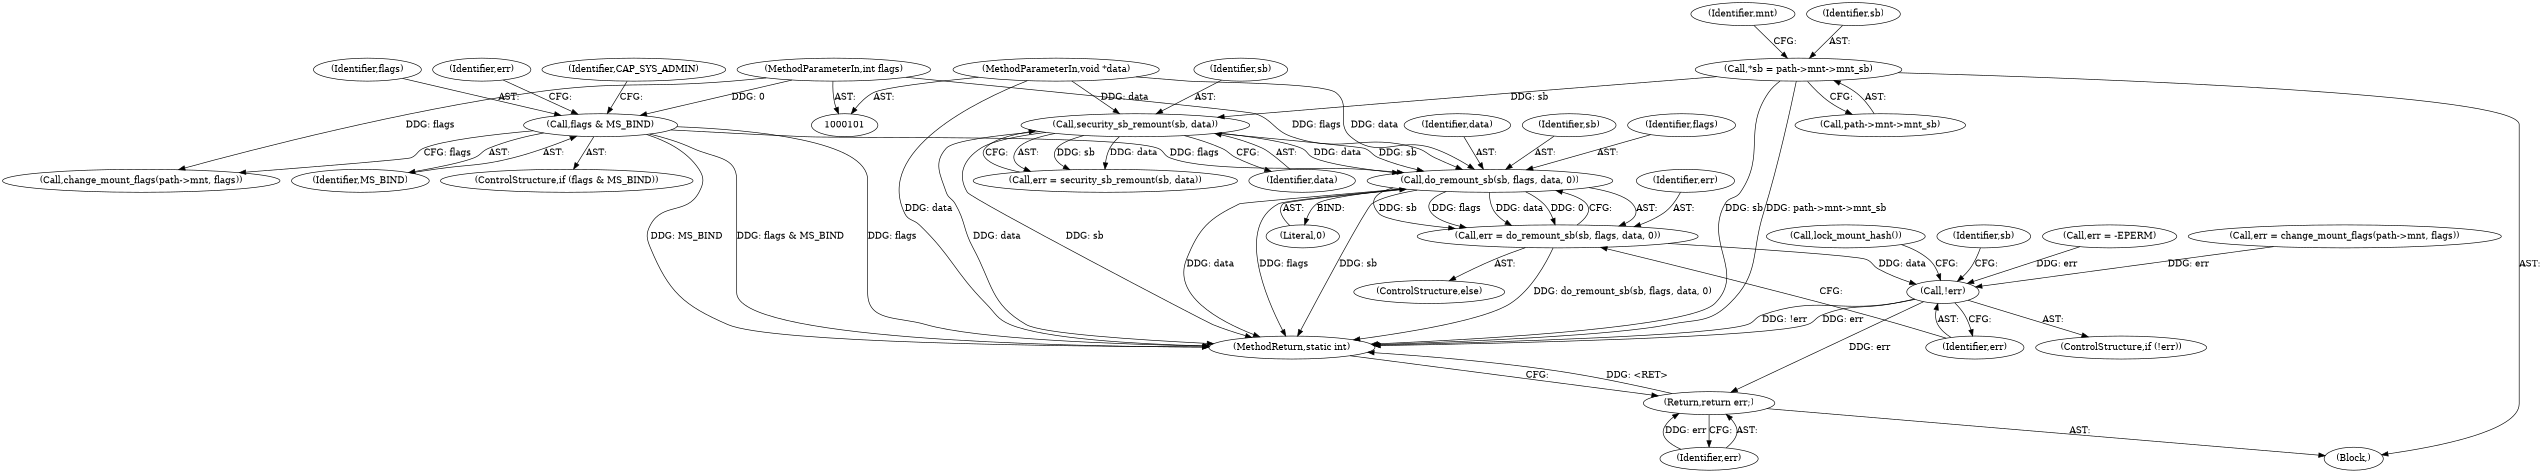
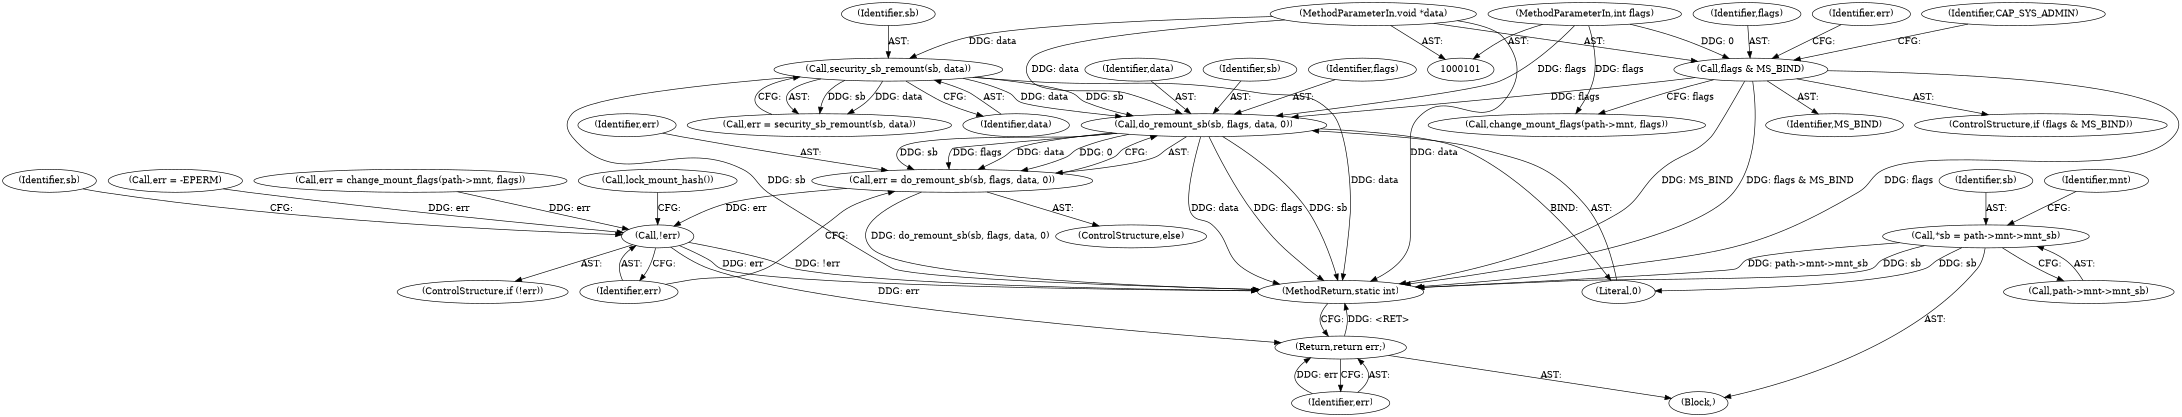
  digraph {
    n1 [label="(Call,do_remount_sb(sb, flags, data, 0))"]
    n2 [label="(Call,err = do_remount_sb(sb, flags, data, 0))"]
    n3 [label="(Literal,0)"]
    n4 [label="(MethodReturn,static int)"]
    n5 [label="(Call,!err)"]
    n6 [label="(ControlStructure,else)"]
    n7 [label="(Return,return err;)"]
    n8 [label="(Call,security_sb_remount(sb, data))"]
    n9 [label="(Identifier,data)"]
    n10 [label="(Call,err = security_sb_remount(sb, data))"]
    n11 [label="(Call,*sb = path->mnt->mnt_sb)"]
    n12 [label="(Block,)"]
    n13 [label="(Call,path->mnt->mnt_sb)"]
    n14 [label="(MethodParameterIn,void *data)"]
    1000101
    n16 [label="(Call,flags & MS_BIND)"]
    n17 [label="(Call,change_mount_flags(path->mnt, flags))"]
    n18 [label="(Identifier,MS_BIND)"]
    n19 [label="(ControlStructure,if (flags & MS_BIND))"]
    n20 [label="(MethodParameterIn,int flags)"]
    n21 [label="(Identifier,err)"]
    n22 [label="(ControlStructure,if (!err))"]
    n23 [label="(Identifier,err)"]
    n24 [label="(Identifier,data)"]
    n25 [label="(Identifier,err)"]
    n26 [label="(Call,err = -EPERM)"]
    n27 [label="(Identifier,mnt)"]
    n28 [label="(Identifier,CAP_SYS_ADMIN)"]
    n29 [label="(Call,err = change_mount_flags(path->mnt, flags))"]
    n30 [label="(Identifier,flags)"]
    n31 [label="(Identifier,sb)"]
    n32 [label="(Call,lock_mount_hash())"]
    n33 [label="(Identifier,sb)"]
    n34 [label="(Identifier,sb)"]
    n35 [label="(Identifier,err)"]
    n36 [label="(Identifier,sb)"]
    n37 [label="(Identifier,flags)"]
    n1 -> n2 [label="AST: "]
    n1 -> n2 [label="DDG: sb"]
    n1 -> n2 [label="DDG: flags"]
    n1 -> n2 [label="DDG: data"]
    n1 -> n2 [label="DDG: 0"]
    n1 -> n3 [label="BIND: "]
    n1 -> n4 [label="DDG: data"]
    n1 -> n4 [label="DDG: flags"]
    n1 -> n4 [label="DDG: sb"]
    n2 -> n1 [label="CFG: "]
    n2 -> n4 [label="DDG: do_remount_sb(sb, flags, data, 0)"]
-   n2 -> n5 [label="DDG: data"]
+   n2 -> n5 [label="DDG: err"]
    n2 -> n6 [label="AST: "]
    n3 -> n1 [label="AST: "]
    n4 -> n7 [label="CFG: "]
    n5 -> n4 [label="DDG: !err"]
    n5 -> n4 [label="DDG: err"]
    n5 -> n7 [label="DDG: err"]
    n5 -> n21 [label="CFG: "]
    n5 -> n22 [label="AST: "]
    n7 -> n4 [label="DDG: <RET>"]
    n7 -> n12 [label="AST: "]
    n7 -> n23 [label="CFG: "]
    n8 -> n1 [label="DDG: sb"]
    n8 -> n1 [label="DDG: data"]
    n8 -> n4 [label="DDG: data"]
    n8 -> n4 [label="DDG: sb"]
    n8 -> n9 [label="CFG: "]
    n8 -> n10 [label="AST: "]
    n8 -> n10 [label="DDG: sb"]
    n8 -> n10 [label="DDG: data"]
    n9 -> n8 [label="AST: "]
    n10 -> n8 [label="CFG: "]
    n11 -> n4 [label="DDG: sb"]
    n11 -> n4 [label="DDG: path->mnt->mnt_sb"]
-   n11 -> n8 [label="DDG: sb"]
+   n11 -> n3 [label="DDG: sb"]
    n11 -> n12 [label="AST: "]
    n11 -> n13 [label="CFG: "]
    n13 -> n11 [label="AST: "]
    n14 -> n1 [label="DDG: data"]
    n14 -> n4 [label="DDG: data"]
    n14 -> n8 [label="DDG: data"]
    n14 -> 1000101 [label="AST: "]
    n16 -> n1 [label="DDG: flags"]
    n16 -> n4 [label="DDG: flags"]
    n16 -> n4 [label="DDG: MS_BIND"]
    n16 -> n4 [label="DDG: flags & MS_BIND"]
    n16 -> n17 [label="CFG: flags"]
    n16 -> n18 [label="AST: "]
    n16 -> n19 [label="AST: "]
-   n18 -> n16 [label="AST: "]
+   n14 -> n16 [label="AST: "]
    n20 -> n1 [label="DDG: flags"]
    n20 -> 1000101 [label="AST: "]
    n20 -> n16 [label="DDG: 0"]
    n20 -> n17 [label="DDG: flags"]
    n21 -> n2 [label="CFG: "]
    n21 -> n5 [label="AST: "]
    n23 -> n7 [label="AST: "]
    n23 -> n7 [label="DDG: err"]
    n24 -> n1 [label="AST: "]
    n25 -> n16 [label="CFG: "]
    n26 -> n5 [label="DDG: err"]
    n27 -> n11 [label="CFG: "]
    n28 -> n16 [label="CFG: "]
    n29 -> n5 [label="DDG: err"]
    n30 -> n16 [label="AST: "]
    n31 -> n11 [label="AST: "]
    n32 -> n5 [label="CFG: "]
    n33 -> n1 [label="AST: "]
    n34 -> n5 [label="CFG: "]
    n35 -> n2 [label="AST: "]
    n36 -> n8 [label="AST: "]
    n37 -> n1 [label="AST: "]
  }
